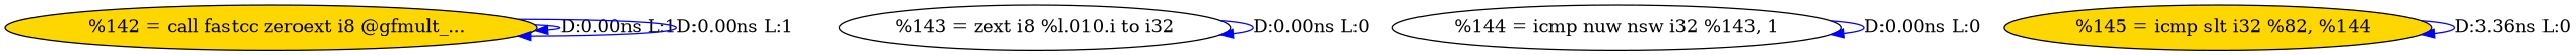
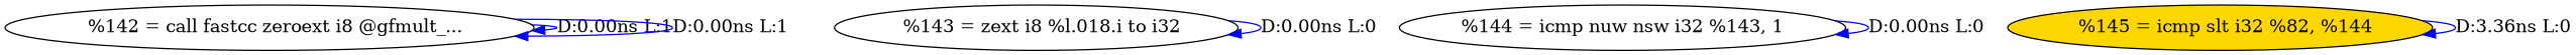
  digraph {
    node [fillcolor=gold style=filled]
    edge [color=blue]
-   n1 [label="  %142 = call fastcc zeroext i8 @gfmult_..."]
-   n2 [fillcolor=white label="%143 = zext i8 %l.010.i to i32"]
+   n1 [fillcolor=white label="  %142 = call fastcc zeroext i8 @gfmult_..."]
+   n2 [fillcolor=white label="  %143 = zext i8 %l.018.i to i32"]
    n3 [fillcolor=white label="%144 = icmp nuw nsw i32 %143, 1"]
    n4 [label="  %145 = icmp slt i32 %82, %144"]
    n1 -> n1 [label="D:0.00ns L:1"]
    n1 -> n1 [label="D:0.00ns L:1"]
    n2 -> n2 [label="D:0.00ns L:0"]
    n3 -> n3 [label="D:0.00ns L:0"]
    n4 -> n4 [label="D:3.36ns L:0"]
  }
